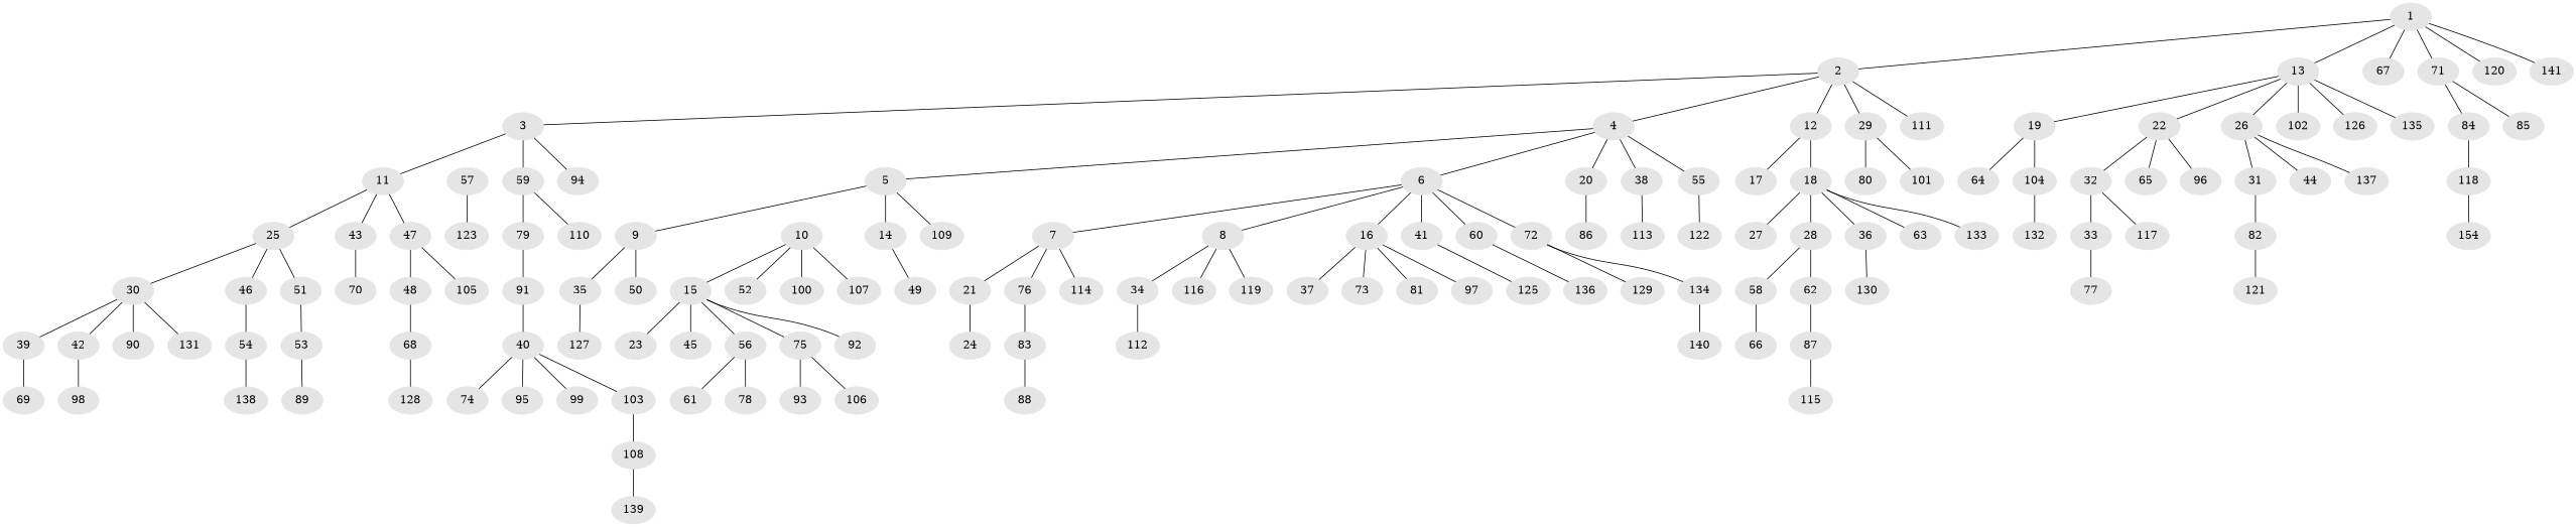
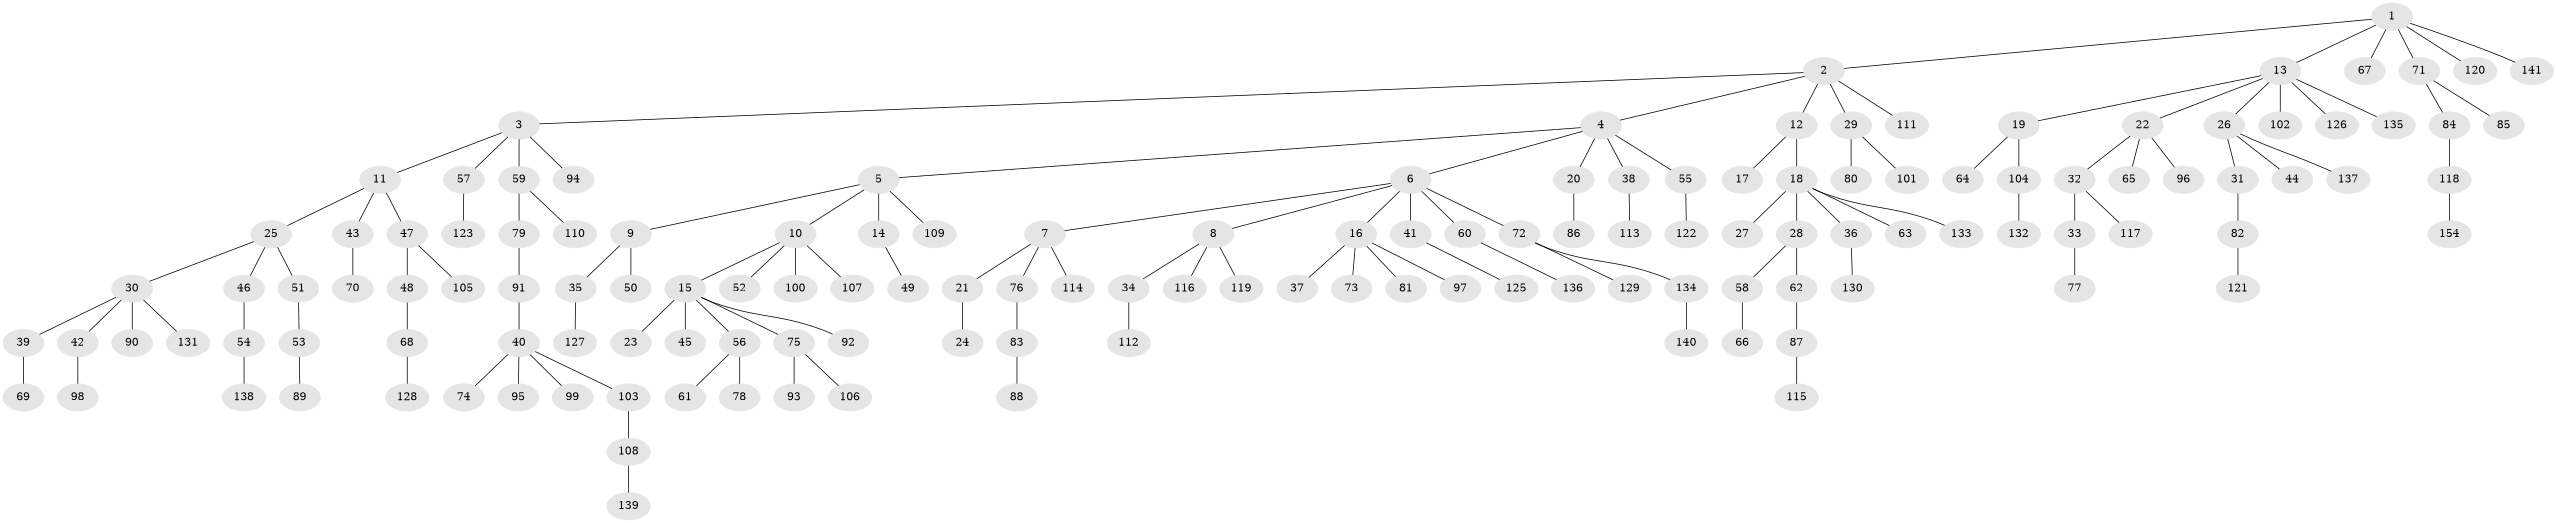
  graph {
    node [color=gray90 style=filled]
    1
    2
    13
    67
    71
    120
    141
    3
    4
    12
    29
    111
    19
    22
    26
    102
    126
    135
    84
    85
    11
    57
    59
    94
    5
    6
    20
    38
    55
    17
    18
    80
    101
    25
    43
    47
    123
    79
    110
    9
    10
    14
    109
    7
    8
    16
    41
    60
    72
    86
    113
    122
    35
    50
    15
    52
    100
    107
    49
    21
    76
    114
    34
    116
    119
    37
    73
    81
    97
    125
    136
    129
    134
    24
    83
    112
    127
    23
    45
    56
    75
    92
    30
    46
    51
    70
    48
    105
    27
    28
    36
    63
    133
    64
    104
    32
    65
    96
    31
    44
    137
    61
    78
    93
    106
    58
    62
    130
    132
    33
    117
    39
    42
    90
    131
    54
    53
    82
    66
    87
    69
    98
    121
    77
    40
    74
    95
    99
    103
    108
    138
    68
    128
    89
    91
    115
    118
    140
    88
    n140 [label=154]
    139
    1 -- 2
    1 -- 13
    1 -- 67
    1 -- 71
    1 -- 120
    1 -- 141
    2 -- 3
    2 -- 4
    2 -- 12
    2 -- 29
    2 -- 111
    13 -- 19
    13 -- 22
    13 -- 26
    13 -- 102
    13 -- 126
    13 -- 135
    71 -- 84
    71 -- 85
    3 -- 11
+   3 -- 57
    3 -- 59
    3 -- 94
    4 -- 5
    4 -- 6
    4 -- 20
    4 -- 38
    4 -- 55
    12 -- 17
    12 -- 18
    29 -- 80
    29 -- 101
    19 -- 64
    19 -- 104
    22 -- 32
    22 -- 65
    22 -- 96
    26 -- 31
    26 -- 44
    26 -- 137
    84 -- 118
    11 -- 25
    11 -- 43
    11 -- 47
    57 -- 123
    59 -- 79
    59 -- 110
    5 -- 9
+   5 -- 10
    5 -- 14
    5 -- 109
    6 -- 7
    6 -- 8
    6 -- 16
    6 -- 41
    6 -- 60
    6 -- 72
    20 -- 86
    38 -- 113
    55 -- 122
    18 -- 27
    18 -- 28
    18 -- 36
    18 -- 63
    18 -- 133
    25 -- 30
    25 -- 46
    25 -- 51
    43 -- 70
    47 -- 48
    47 -- 105
    79 -- 91
    9 -- 35
    9 -- 50
    10 -- 15
    10 -- 52
    10 -- 100
    10 -- 107
    14 -- 49
    7 -- 21
    7 -- 76
    7 -- 114
    8 -- 34
    8 -- 116
    8 -- 119
    16 -- 37
    16 -- 73
    16 -- 81
    16 -- 97
    41 -- 125
    60 -- 136
    72 -- 129
    72 -- 134
    35 -- 127
    15 -- 23
    15 -- 45
    15 -- 56
    15 -- 75
    15 -- 92
    21 -- 24
    76 -- 83
    34 -- 112
    134 -- 140
    83 -- 88
    56 -- 61
    56 -- 78
    75 -- 93
    75 -- 106
    30 -- 39
    30 -- 42
    30 -- 90
    30 -- 131
    46 -- 54
    51 -- 53
    48 -- 68
    28 -- 58
    28 -- 62
    36 -- 130
    104 -- 132
    32 -- 33
    32 -- 117
    31 -- 82
    58 -- 66
    62 -- 87
    33 -- 77
    39 -- 69
    42 -- 98
    54 -- 138
    53 -- 89
    82 -- 121
    87 -- 115
    40 -- 74
    40 -- 95
    40 -- 99
    40 -- 103
    103 -- 108
    108 -- 139
    68 -- 128
    91 -- 40
    118 -- n140
  }
